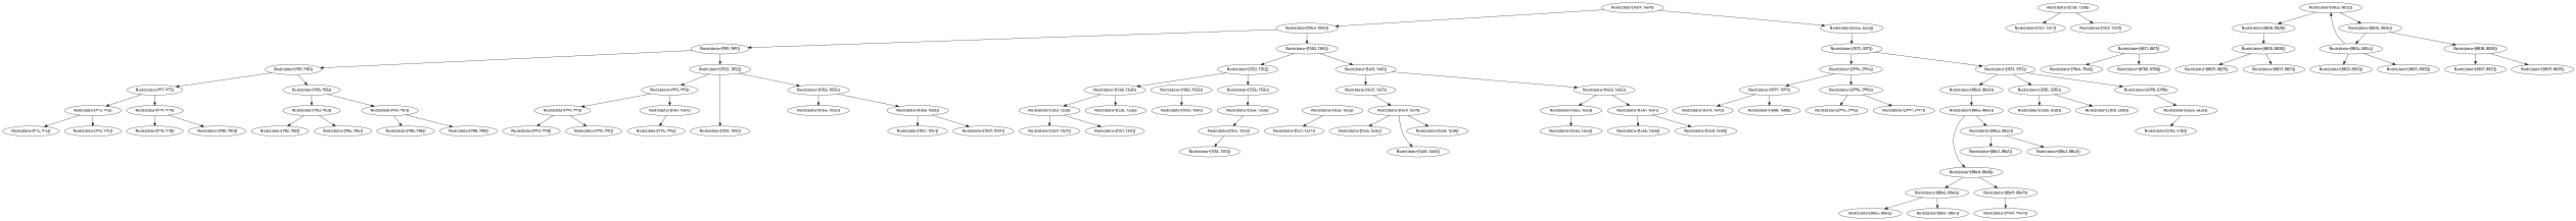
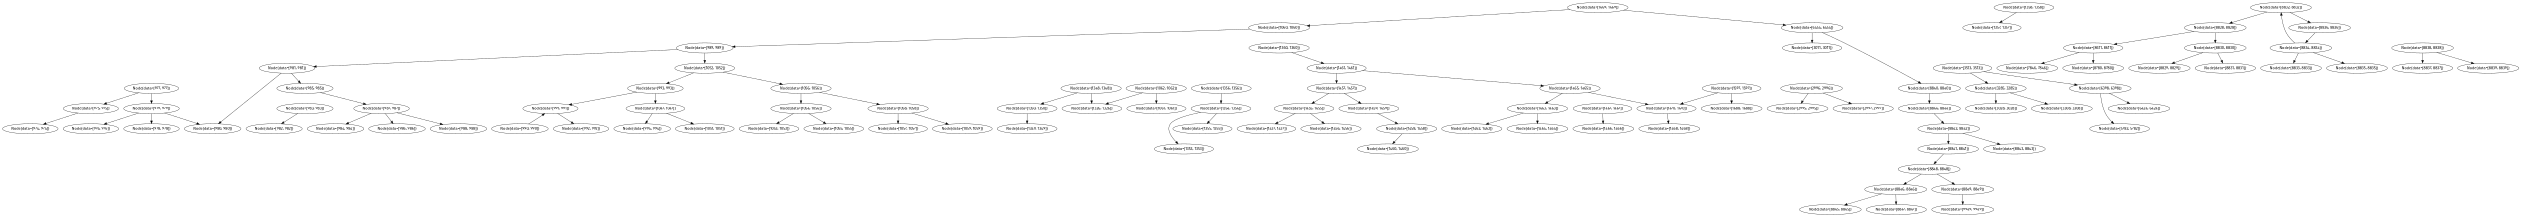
  digraph {
    fontname="Fira Sans"
    node [fontname="Fira Sans"]
    edge [fontname="Fira Sans"]
    n1 [label="Node{data=[1469, 1469]}"]
    n2 [label="Node{data=[1060, 1060]}"]
    n3 [label="Node{data=[6454, 6454]}"]
    n4 [label="Node{data=[989, 989]}"]
    n5 [label="Node{data=[1360, 1360]}"]
    n6 [label="Node{data=[3011, 3011]}"]
    n7 [label="Node{data=[8840, 8840]}"]
    n8 [label="Node{data=[981, 981]}"]
    n9 [label="Node{data=[1052, 1052]}"]
-   n10 [label="Node{data=[1352, 1352]}"]
    n11 [label="Node{data=[1461, 1461]}"]
    n12 [label="Node{data=[977, 977]}"]
    n13 [label="Node{data=[985, 985]}"]
    n14 [label="Node{data=[993, 993]}"]
    n15 [label="Node{data=[1056, 1056]}"]
    n16 [label="Node{data=[975, 975]}"]
    n17 [label="Node{data=[979, 979]}"]
    n18 [label="Node{data=[983, 983]}"]
    n19 [label="Node{data=[987, 987]}"]
    n20 [label="Node{data=[974, 974]}"]
    n21 [label="Node{data=[976, 976]}"]
    n22 [label="Node{data=[978, 978]}"]
    n23 [label="Node{data=[980, 980]}"]
    n24 [label="Node{data=[982, 982]}"]
    n25 [label="Node{data=[984, 984]}"]
    n26 [label="Node{data=[986, 986]}"]
    n27 [label="Node{data=[988, 988]}"]
    n28 [label="Node{data=[991, 991]}"]
    n29 [label="Node{data=[1047, 1047]}"]
    n30 [label="Node{data=[1054, 1054]}"]
    n31 [label="Node{data=[1058, 1058]}"]
    n32 [label="Node{data=[990, 990]}"]
    n33 [label="Node{data=[992, 992]}"]
    n34 [label="Node{data=[994, 994]}"]
    n35 [label="Node{data=[1051, 1051]}"]
+   n36 [label="Node{data=[1053, 1053]}"]
+   n37 [label="Node{data=[1055, 1055]}"]
    n38 [label="Node{data=[1057, 1057]}"]
    n39 [label="Node{data=[1059, 1059]}"]
    n40 [label="Node{data=[1348, 1348]}"]
    n41 [label="Node{data=[1356, 1356]}"]
    n42 [label="Node{data=[1457, 1457]}"]
    n43 [label="Node{data=[1465, 1465]}"]
    n44 [label="Node{data=[1350, 1350]}"]
    n45 [label="Node{data=[1326, 1326]}"]
    n46 [label="Node{data=[1354, 1354]}"]
    n47 [label="Node{data=[1062, 1062]}"]
    n48 [label="Node{data=[1061, 1061]}"]
    n49 [label="Node{data=[1349, 1349]}"]
-   n50 [label="Node{data=[1351, 1351]}"]
    n51 [label="Node{data=[1353, 1353]}"]
    n52 [label="Node{data=[1355, 1355]}"]
    n53 [label="Node{data=[1358, 1358]}"]
    n54 [label="Node{data=[1357, 1357]}"]
-   n55 [label="Node{data=[1359, 1359]}"]
    n56 [label="Node{data=[1455, 1455]}"]
    n57 [label="Node{data=[1459, 1459]}"]
    n58 [label="Node{data=[1463, 1463]}"]
    n59 [label="Node{data=[1467, 1467]}"]
    n60 [label="Node{data=[1437, 1437]}"]
    n61 [label="Node{data=[1456, 1456]}"]
    n62 [label="Node{data=[1458, 1458]}"]
    n63 [label="Node{data=[1460, 1460]}"]
+   n64 [label="Node{data=[1462, 1462]}"]
    n65 [label="Node{data=[1464, 1464]}"]
    n66 [label="Node{data=[1466, 1466]}"]
    n67 [label="Node{data=[1468, 1468]}"]
-   n68 [label="Node{data=[2994, 2994]}"]
    n69 [label="Node{data=[3513, 3513]}"]
    n70 [label="Node{data=[8844, 8844]}"]
    n71 [label="Node{data=[1597, 1597]}"]
    n72 [label="Node{data=[2996, 2996]}"]
    n73 [label="Node{data=[3285, 3285]}"]
    n74 [label="Node{data=[6398, 6398]}"]
    n75 [label="Node{data=[1470, 1470]}"]
    n76 [label="Node{data=[1688, 1688]}"]
    n77 [label="Node{data=[2995, 2995]}"]
    n78 [label="Node{data=[2997, 2997]}"]
    n79 [label="Node{data=[3028, 3028]}"]
    n80 [label="Node{data=[3308, 3308]}"]
    n81 [label="Node{data=[5782, 5782]}"]
    n82 [label="Node{data=[6424, 6424]}"]
    n83 [label="Node{data=[8832, 8832]}"]
    n84 [label="Node{data=[8828, 8828]}"]
    n85 [label="Node{data=[8836, 8836]}"]
    n86 [label="Node{data=[8842, 8842]}"]
    n87 [label="Node{data=[8848, 8848]}"]
    n88 [label="Node{data=[8611, 8611]}"]
    n89 [label="Node{data=[8830, 8830]}"]
    n90 [label="Node{data=[8834, 8834]}"]
    n91 [label="Node{data=[8838, 8838]}"]
    n92 [label="Node{data=[7846, 7846]}"]
    n93 [label="Node{data=[8780, 8780]}"]
    n94 [label="Node{data=[8829, 8829]}"]
    n95 [label="Node{data=[8831, 8831]}"]
    n96 [label="Node{data=[8833, 8833]}"]
    n97 [label="Node{data=[8835, 8835]}"]
    n98 [label="Node{data=[8837, 8837]}"]
    n99 [label="Node{data=[8839, 8839]}"]
    n100 [label="Node{data=[8841, 8841]}"]
    n101 [label="Node{data=[8843, 8843]}"]
    n102 [label="Node{data=[8846, 8846]}"]
    n103 [label="Node{data=[8849, 8849]}"]
    n104 [label="Node{data=[8845, 8845]}"]
    n105 [label="Node{data=[8847, 8847]}"]
    n106 [label="Node{data=[9949, 9949]}"]
    n1 -> n2
    n1 -> n3
    n2 -> n4
-   n2 -> n5
    n3 -> n6
-   n69 -> n7
+   n3 -> n7
    n4 -> n8
    n4 -> n9
-   n5 -> n10
    n5 -> n11
-   n6 -> n68
-   n6 -> n69
    n7 -> n70
-   n8 -> n12
+   n8 -> n23
    n8 -> n13
    n9 -> n14
    n9 -> n15
-   n10 -> n40
-   n10 -> n41
    n11 -> n42
    n11 -> n43
    n12 -> n16
    n12 -> n17
-   n13 -> n18
    n13 -> n19
    n14 -> n28
    n14 -> n29
    n15 -> n30
    n15 -> n31
    n16 -> n20
-   n16 -> n21
+   n17 -> n21
    n17 -> n22
    n17 -> n23
    n18 -> n24
-   n18 -> n25
+   n19 -> n25
    n19 -> n26
    n19 -> n27
-   n28 -> n32
+   n32 -> n28
    n28 -> n33
    n29 -> n34
-   n9 -> n35
+   n29 -> n35
+   n30 -> n36
+   n30 -> n37
    n31 -> n38
    n31 -> n39
    n40 -> n44
    n40 -> n45
    n41 -> n46
+   n42 -> n56
    n42 -> n57
    n43 -> n58
-   n43 -> n59
+   n43 -> n75
    n44 -> n49
-   n44 -> n50
-   n52 -> n51
+   n46 -> n51
    n46 -> n52
+   n47 -> n45
    n47 -> n48
    n53 -> n54
-   n53 -> n55
    n56 -> n60
-   n57 -> n61
+   n56 -> n61
    n57 -> n62
-   n57 -> n63
+   n62 -> n63
+   n58 -> n64
    n58 -> n65
    n59 -> n66
-   n59 -> n67
-   n68 -> n71
-   n68 -> n72
+   n75 -> n67
    n69 -> n73
    n69 -> n74
    n70 -> n86
-   n70 -> n87
+   n100 -> n87
    n71 -> n75
    n71 -> n76
    n72 -> n77
    n72 -> n78
    n73 -> n79
    n73 -> n80
-   n82 -> n81
+   n74 -> n81
    n74 -> n82
    n83 -> n84
    n83 -> n85
+   n84 -> n88
    n84 -> n89
    n85 -> n90
-   n85 -> n91
    n86 -> n100
    n86 -> n101
    n87 -> n102
    n87 -> n103
    n88 -> n92
    n88 -> n93
    n89 -> n94
    n89 -> n95
    n90 -> n83
    n90 -> n96
    n90 -> n97
    n91 -> n98
    n91 -> n99
    n102 -> n104
    n102 -> n105
    n103 -> n106
  }
